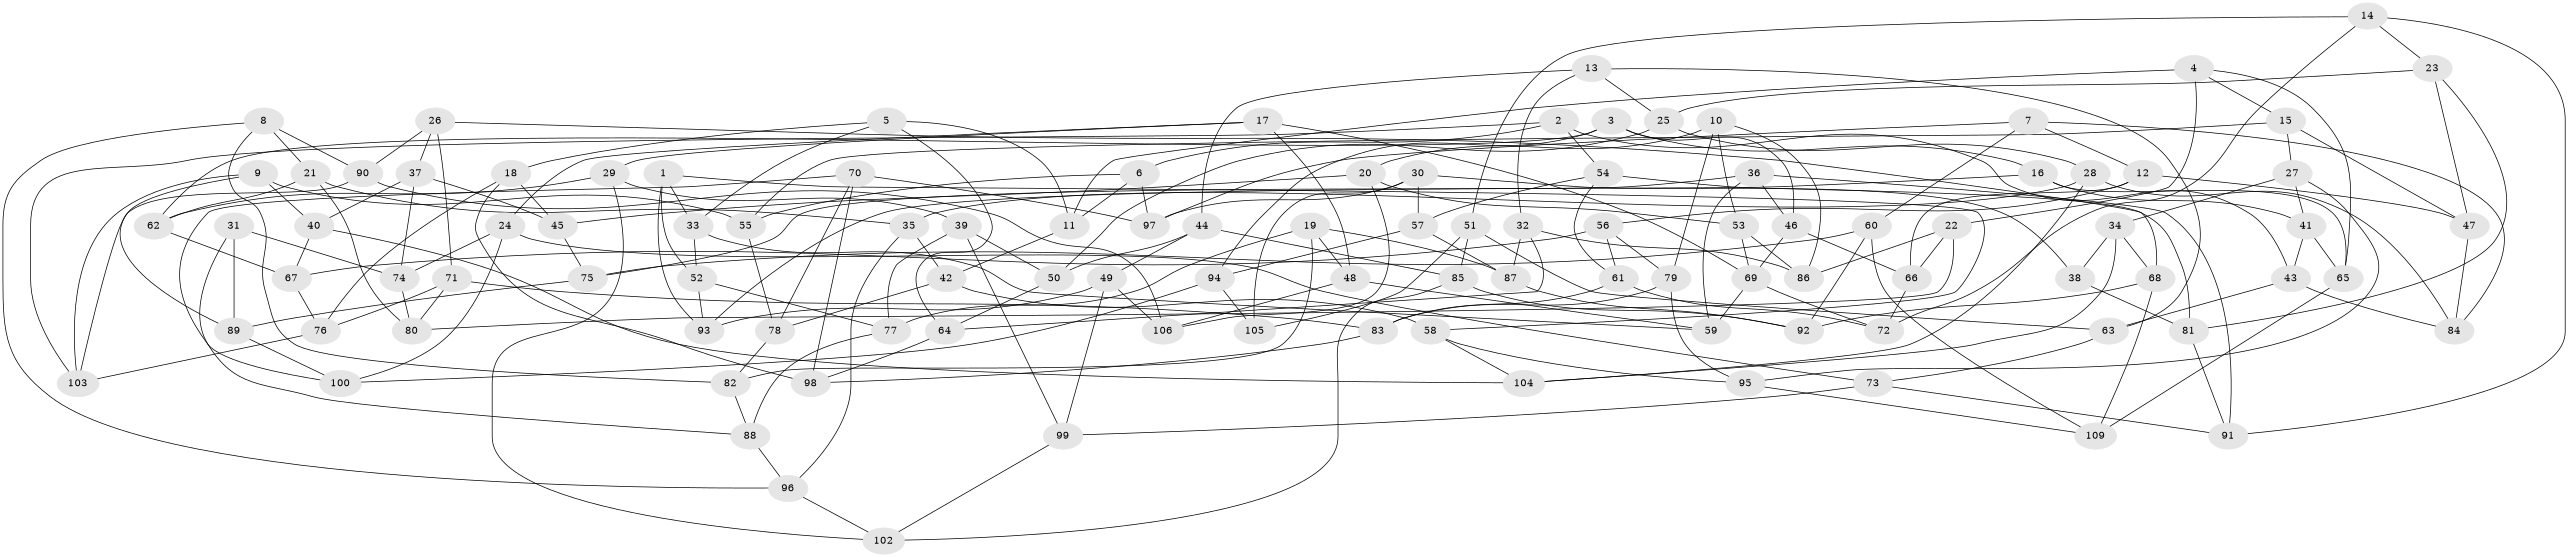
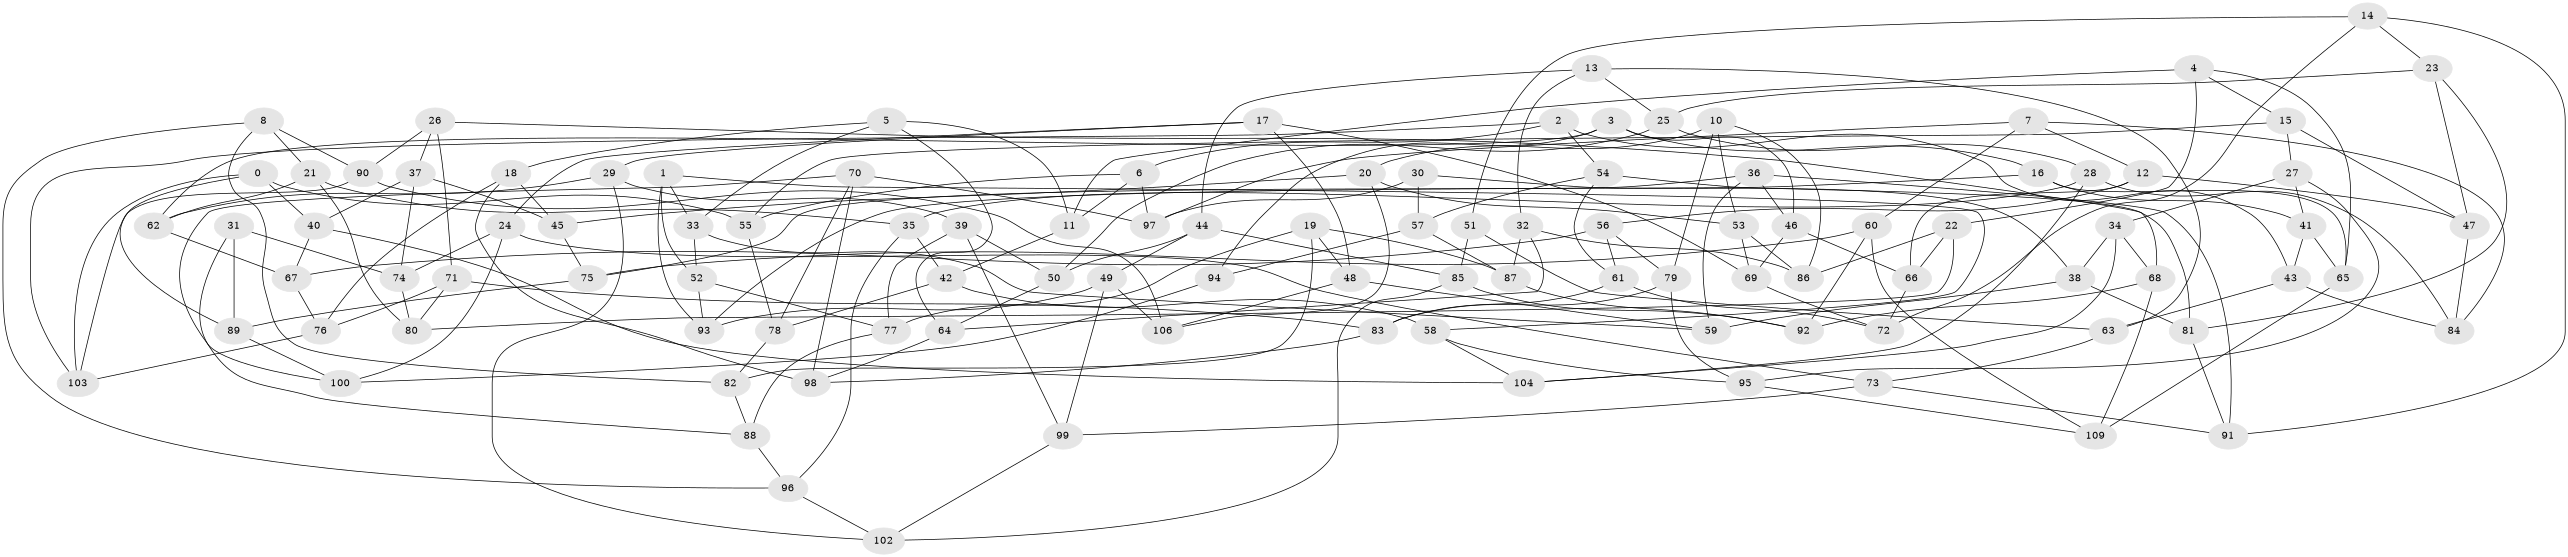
  graph {
    node [color=gray90 style=filled]
    1
    33
    52
    58
    93
    59
    77
    95
    104
    2
    6
    43
    54
    103
    11
    55
    97
    84
    63
    81
    57
    61
    3
    16
    46
    62
    94
    65
    41
    66
    69
    67
    100
-   105
    4
    15
    22
    42
    47
    27
    86
    80
    n43 [label=109]
    5
    18
    64
    45
    76
    98
    78
    7
    12
    60
    56
    75
    92
    8
    21
    82
    90
    96
    35
    88
    106
    102
-   9
+   9 [label=0]
    40
    89
    10
    20
    53
    79
    83
    72
    13
    25
    32
    44
    28
    50
    87
    49
    85
    73
    14
    23
    51
    91
    34
    17
    24
    29
    48
    74
    39
    19
    99
    26
    37
    68
    71
    38
    30
    31
    36
    70
    1 -- 33
    1 -- 52
    1 -- 58
    1 -- 93
    33 -- 52
    33 -- 59
    52 -- 93
    52 -- 77
    58 -- 95
    58 -- 104
    77 -- 88
    95 -- n43
    2 -- 6
    2 -- 43
    2 -- 54
    2 -- 103
    6 -- 11
    6 -- 55
    6 -- 97
    43 -- 84
    43 -- 63
    54 -- 81
    54 -- 57
    54 -- 61
    11 -- 42
    55 -- 78
    63 -- 73
    81 -- 91
    57 -- 94
    57 -- 87
    61 -- 83
    61 -- 72
    3 -- 16
    3 -- 46
    3 -- 62
    3 -- 94
    16 -- 93
    16 -- 65
    16 -- 41
    46 -- 66
    46 -- 69
    62 -- 67
    94 -- 100
-   94 -- 105
    65 -- n43
    41 -- 43
    41 -- 65
    66 -- 72
    69 -- 72
    67 -- 76
    4 -- 11
    4 -- 65
    4 -- 15
    4 -- 22
    15 -- 55
    15 -- 47
    15 -- 27
    22 -- 66
    22 -- 86
    22 -- 80
    42 -- 58
    42 -- 78
    47 -- 84
    27 -- 95
    27 -- 41
    27 -- 34
    5 -- 33
    5 -- 11
    5 -- 18
    5 -- 64
    18 -- 45
    18 -- 76
    18 -- 98
    64 -- 98
    45 -- 75
    76 -- 103
    78 -- 82
    7 -- 97
    7 -- 84
    7 -- 12
    7 -- 60
    12 -- 66
    12 -- 47
    12 -- 56
    60 -- n43
    60 -- 75
    60 -- 92
    56 -- 61
    56 -- 67
    56 -- 79
    75 -- 89
    8 -- 21
    8 -- 82
    8 -- 90
    8 -- 96
    21 -- 62
    21 -- 80
    21 -- 35
    82 -- 88
    90 -- 103
    90 -- 106
    96 -- 102
    35 -- 42
    35 -- 96
    88 -- 96
    9 -- 103
    9 -- 55
    9 -- 40
    9 -- 89
    40 -- 104
    40 -- 67
    89 -- 100
    10 -- 86
    10 -- 20
    10 -- 53
    10 -- 79
    20 -- 45
    20 -- 106
    20 -- 53
    53 -- 69
    53 -- 86
    79 -- 95
    79 -- 83
    83 -- 98
    13 -- 63
    13 -- 25
    13 -- 32
    13 -- 44
    25 -- 28
    25 -- 50
    32 -- 86
    32 -- 64
    32 -- 87
    44 -- 50
    44 -- 49
    44 -- 85
    28 -- 104
    28 -- 84
    28 -- 35
    50 -- 64
    87 -- 92
    49 -- 93
    49 -- 106
    49 -- 99
    85 -- 92
    85 -- 102
    73 -- 91
    73 -- 99
    14 -- 72
    14 -- 23
    14 -- 51
    14 -- 91
    23 -- 81
    23 -- 47
    23 -- 25
    51 -- 63
-   51 -- 105
    51 -- 85
    34 -- 104
    34 -- 68
    34 -- 38
    17 -- 69
    17 -- 24
    17 -- 29
    17 -- 48
    24 -- 100
    24 -- 73
    24 -- 74
    29 -- 62
    29 -- 102
    29 -- 39
    48 -- 59
    48 -- 106
    74 -- 80
    39 -- 77
    39 -- 50
    39 -- 99
    19 -- 77
    19 -- 82
    19 -- 87
    19 -- 48
    99 -- 102
    26 -- 90
    26 -- 37
    26 -- 68
    26 -- 71
    37 -- 45
    37 -- 40
    37 -- 74
    68 -- n43
    68 -- 92
    71 -- 80
    71 -- 76
    71 -- 83
-   69 -- 59
+   38 -- 59
    38 -- 81
    30 -- 97
    30 -- 57
-   30 -- 105
    30 -- 38
    31 -- 88
    31 -- 89
    31 -- 74
    36 -- 59
    36 -- 46
    36 -- 75
    36 -- 91
    70 -- 97
    70 -- 100
    70 -- 98
    70 -- 78
  }
